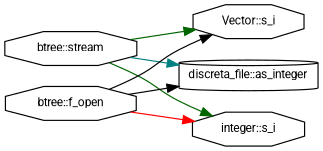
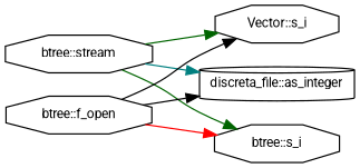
  digraph {
    fontname=Roboto
    rankdir=LR
    node [color=black fillcolor=white fontname=Roboto fontsize=10 shape=octagon style=filled]
    edge [color=darkgreen fontname=Roboto fontsize=10 labelfontname=Helvetica labelfontsize=10 style=solid]
    n1 [height=0.2 label="btree::stream" width=0.4]
    n2 [height=0.2 label="Vector::s_i" width=0.4]
    n3 [height=0.2 label="discreta_file::as_integer" shape=cylinder width=0.4]
-   n4 [height=0.2 label="integer::s_i" width=0.4]
+   n4 [height=0.2 label="btree::s_i" width=0.4]
    n5 [height=0.2 label="btree::f_open" width=0.4]
    n1 -> n2
    n1 -> n3 [color=teal]
    n1 -> n4
    n5 -> n2 [color=black]
    n5 -> n3 [color=black]
    n5 -> n4 [color=red]
  }
